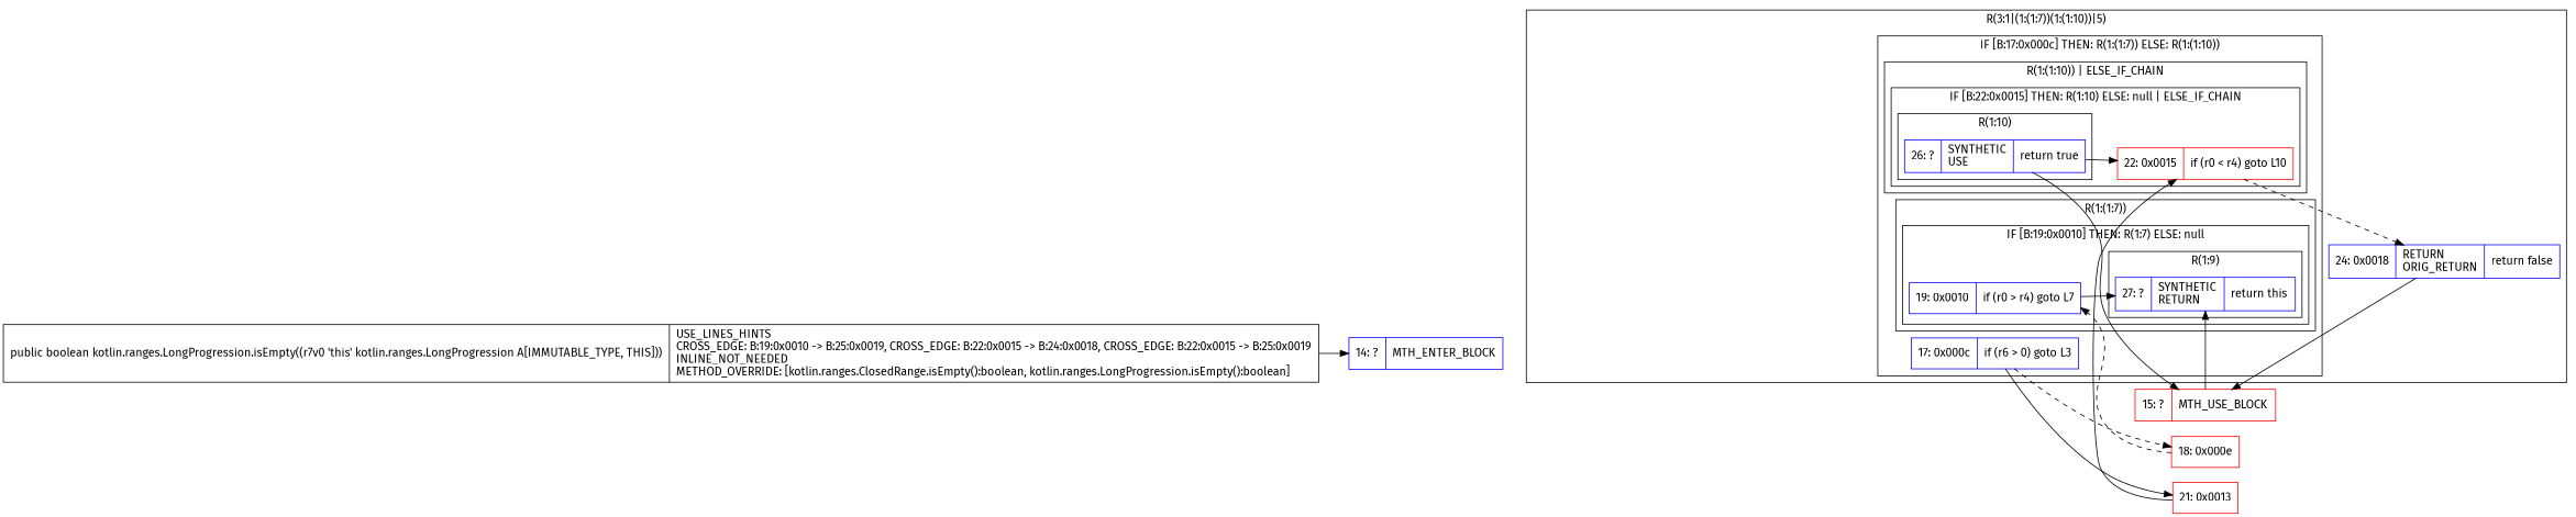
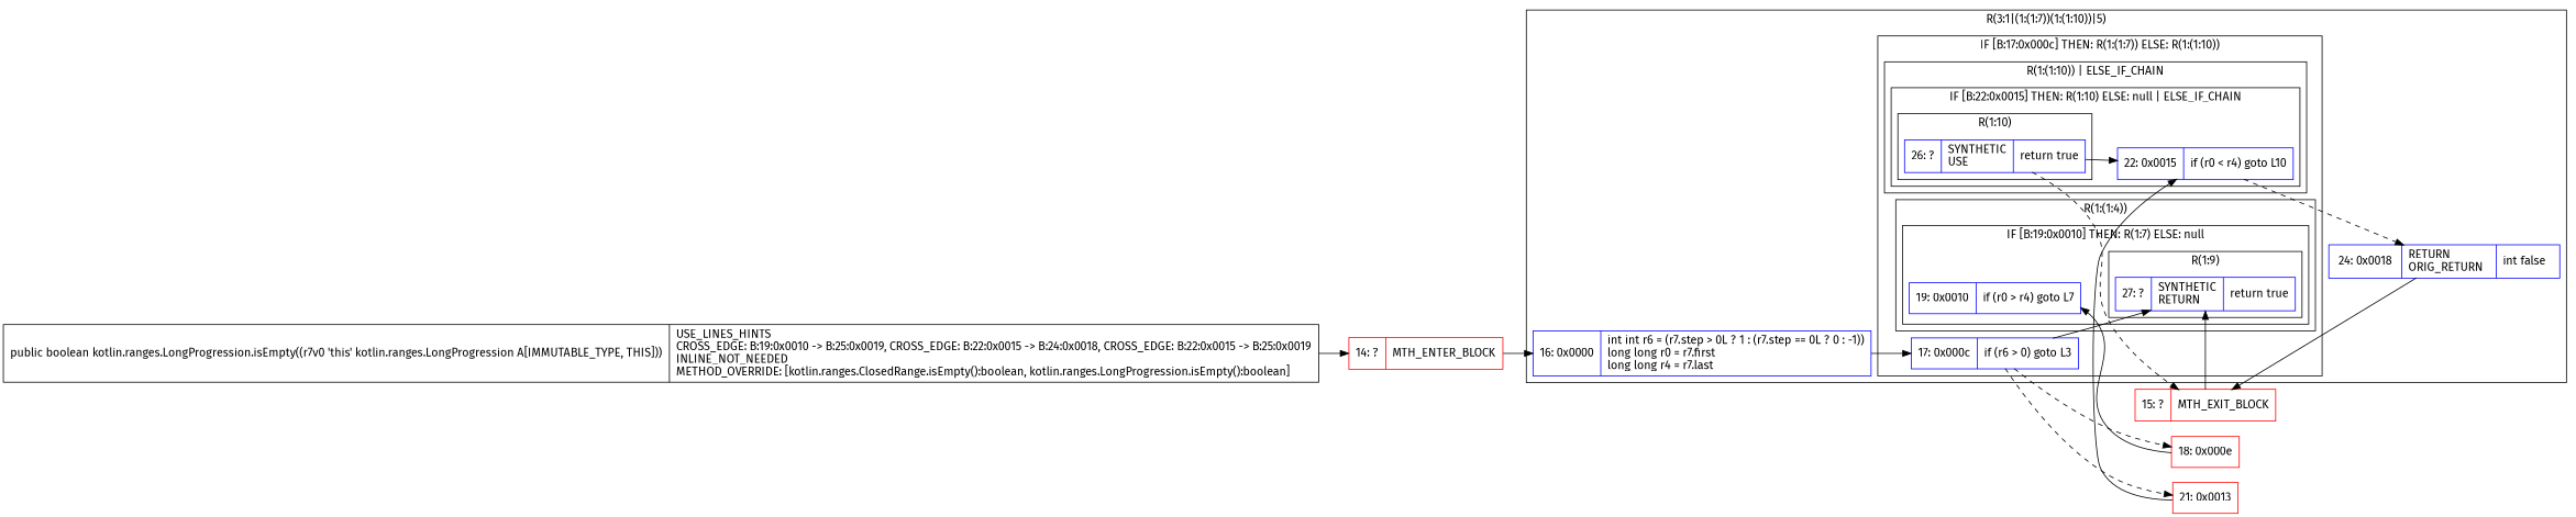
  digraph {
    fontname="Fira Sans"
    rankdir=LR
    node [color=blue fontname="Fira Sans" shape=record]
    edge [fontname="Fira Sans"]
-   n1 [label="{27\:\ ?|SYNTHETIC\lRETURN\l|return this\l}"]
+   n1 [label="{27\:\ ?|SYNTHETIC\lRETURN\l|return true\l}"]
    n2 [label="{19\:\ 0x0010|if (r0 \> r4) goto L7\l}"]
    n3 [label="{26\:\ ?|SYNTHETIC\lUSE\l|return true\l}"]
-   n4 [color=red label="{22\:\ 0x0015|if (r0 \< r4) goto L10\l}"]
+   n4 [label="{22\:\ 0x0015|if (r0 \< r4) goto L10\l}"]
    n5 [label="{17\:\ 0x000c|if (r6 \> 0) goto L3\l}"]
-   n7 [label="{24\:\ 0x0018|RETURN\lORIG_RETURN\l|return false\l}"]
-   n8 [color=red label="{15\:\ ?|MTH_USE_BLOCK\l}"]
+   n6 [label="{16\:\ 0x0000|int int r6 = (r7.step \> 0L ? 1 : (r7.step == 0L ? 0 : \-1))\llong long r0 = r7.first\llong long r4 = r7.last\l}"]
+   n7 [label="{24\:\ 0x0018|RETURN\lORIG_RETURN\l|int false\l}"]
+   n8 [color=red label="{15\:\ ?|MTH_EXIT_BLOCK\l}"]
    n9 [color=red label="{18\:\ 0x000e}"]
    n10 [color=red label="{21\:\ 0x0013}"]
-   n11 [label="{14\:\ ?|MTH_ENTER_BLOCK\l}"]
+   n11 [color=red label="{14\:\ ?|MTH_ENTER_BLOCK\l}"]
    n12 [label="{public boolean kotlin.ranges.LongProgression.isEmpty((r7v0 'this' kotlin.ranges.LongProgression A[IMMUTABLE_TYPE, THIS]))  | USE_LINES_HINTS\lCROSS_EDGE: B:19:0x0010 \-\> B:25:0x0019, CROSS_EDGE: B:22:0x0015 \-\> B:24:0x0018, CROSS_EDGE: B:22:0x0015 \-\> B:25:0x0019\lINLINE_NOT_NEEDED\lMETHOD_OVERRIDE: [kotlin.ranges.ClosedRange.isEmpty():boolean, kotlin.ranges.LongProgression.isEmpty():boolean]\l}" color=""]
    subgraph cluster_1 {
      label="R(3:1|(1:(1:7))(1:(1:10))|5)"
+     n6
      n7
      subgraph cluster_2 {
        label="IF [B:17:0x000c] THEN: R(1:(1:7)) ELSE: R(1:(1:10))"
        n5
        subgraph cluster_3 {
-         label="R(1:(1:7))"
+         label="R(1:(1:4))"
          subgraph cluster_4 {
            label="IF [B:19:0x0010] THEN: R(1:7) ELSE: null"
            n2
            subgraph cluster_5 {
              label="R(1:9)"
              n1
            }
          }
        }
        subgraph cluster_6 {
          label="R(1:(1:10)) | ELSE_IF_CHAIN\l"
          subgraph cluster_7 {
            label="IF [B:22:0x0015] THEN: R(1:10) ELSE: null | ELSE_IF_CHAIN\l"
            n4
            subgraph cluster_8 {
              label="R(1:10)"
              n3
            }
          }
        }
      }
    }
-   n2 -> n1
+   n5 -> n1
    n3 -> n4
-   n3 -> n8
+   n3 -> n8 [style=dashed]
    n4 -> n7 [style=dashed]
    n5 -> n9 [style=dashed]
-   n5 -> n10 [style=solid]
+   n5 -> n10 [style=dashed]
+   n6 -> n5
    n7 -> n8
    n8 -> n1
-   n9 -> n2 [style=dashed]
+   n9 -> n2
    n10 -> n4
+   n11 -> n6
    n12 -> n11
  }
